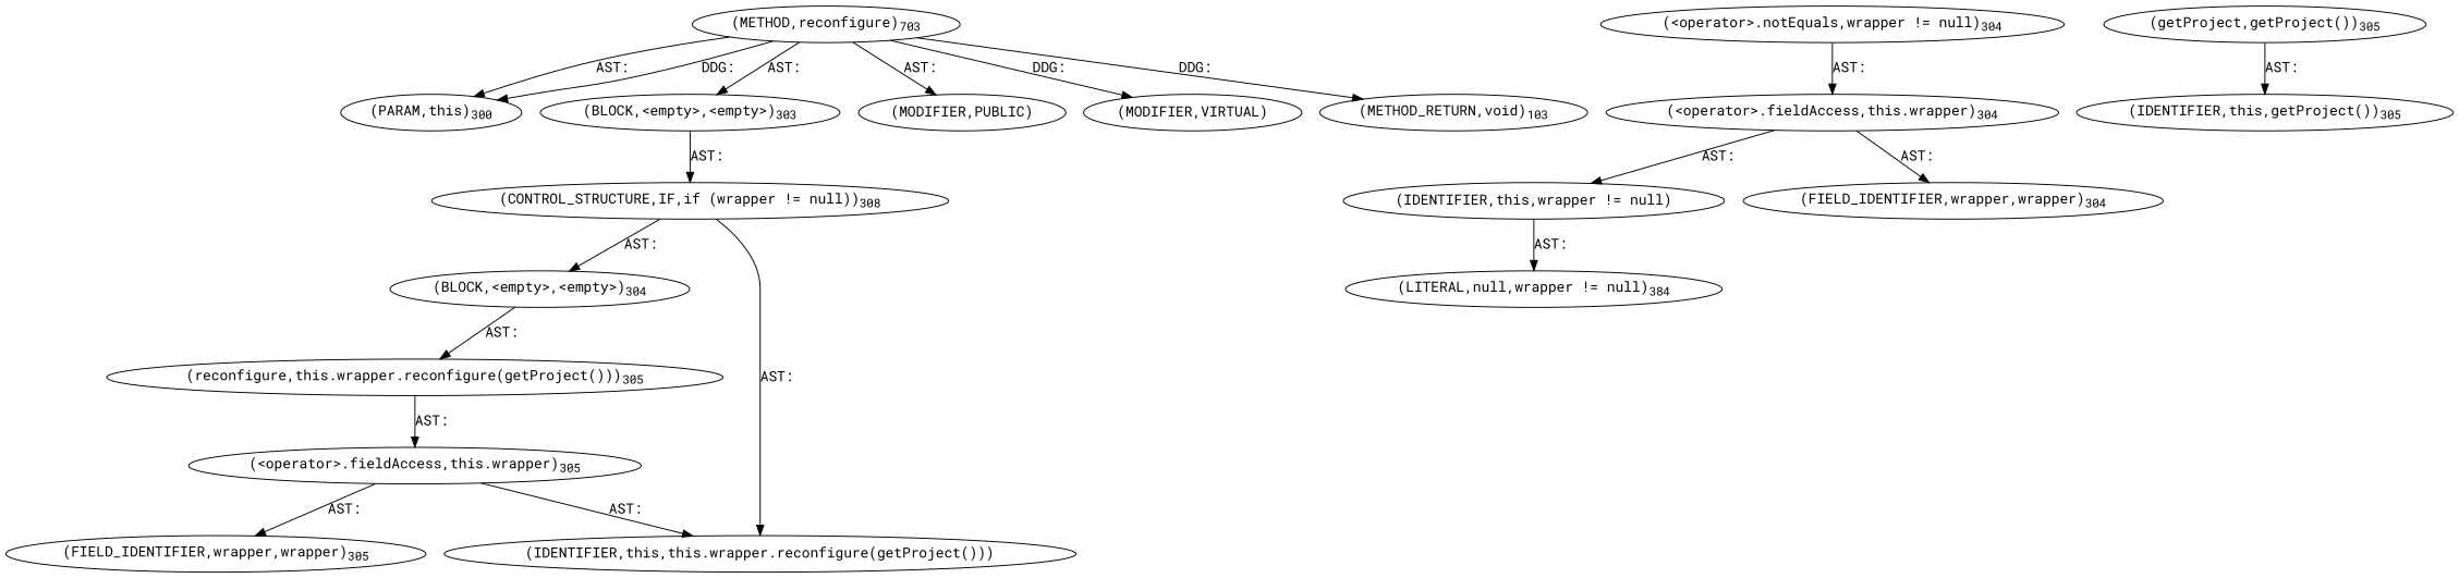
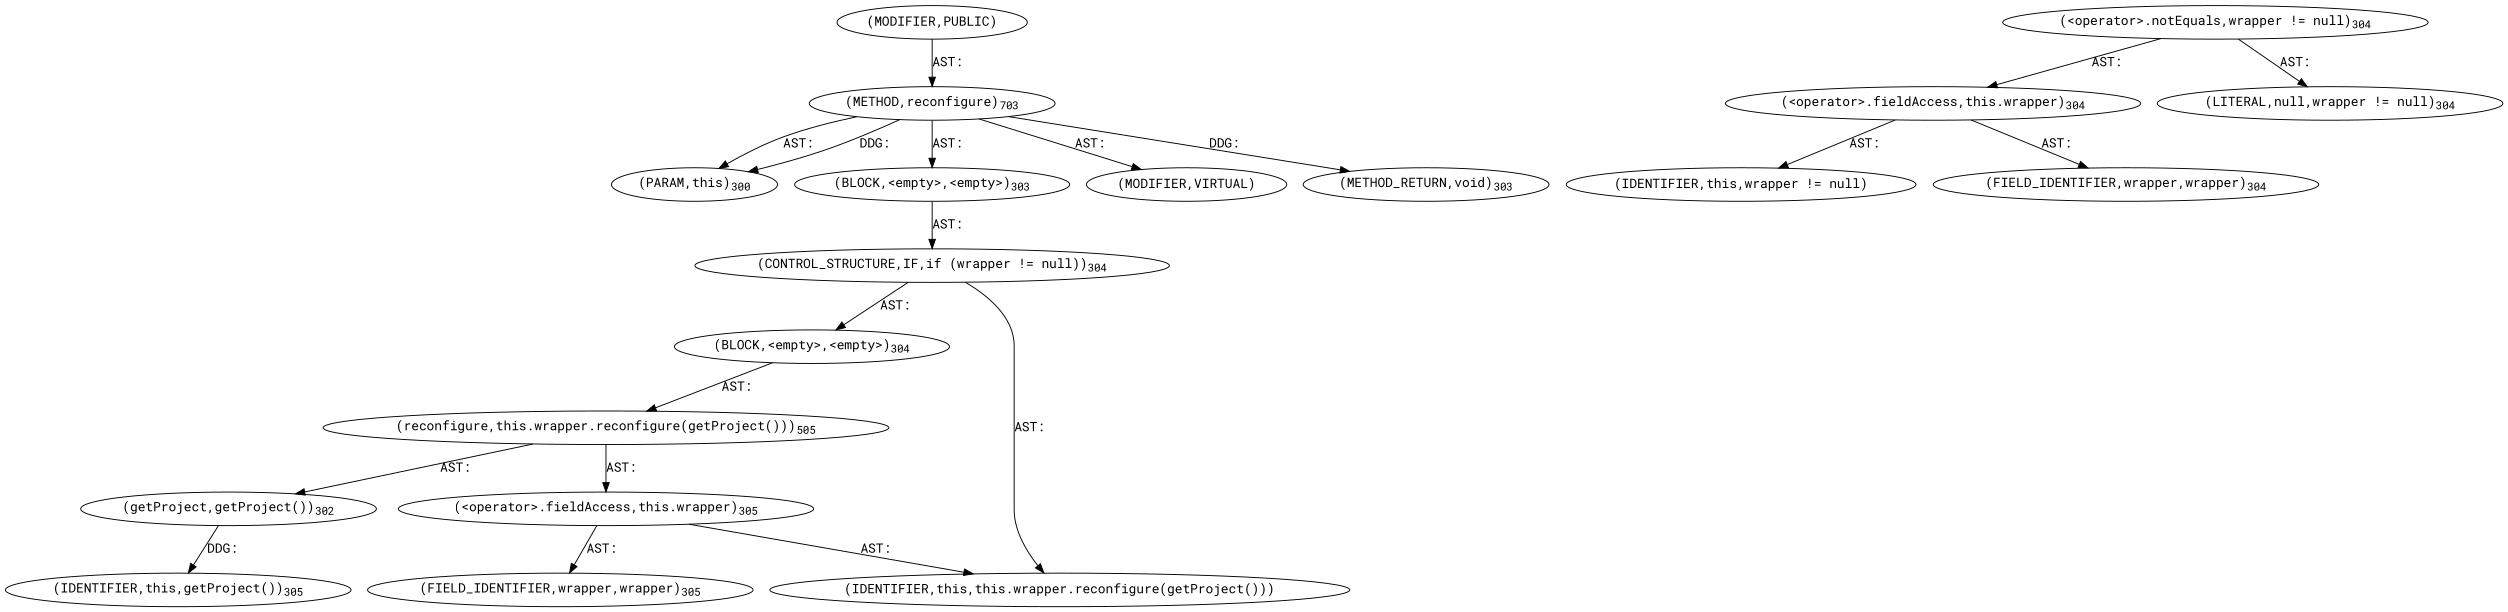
  digraph {
    fontname="Roboto Mono"
    node [fontname="Roboto Mono"]
    edge [fontname="Roboto Mono"]
    n1 [label=<(METHOD,reconfigure)<SUB>703</SUB>>]
    n2 [label=<(PARAM,this)<SUB>300</SUB>>]
    n3 [label=<(BLOCK,&lt;empty&gt;,&lt;empty&gt;)<SUB>303</SUB>>]
    n4 [label=<(MODIFIER,PUBLIC)>]
    n5 [label=<(MODIFIER,VIRTUAL)>]
-   n6 [label=<(METHOD_RETURN,void)<SUB>103</SUB>>]
-   n7 [label=<(CONTROL_STRUCTURE,IF,if (wrapper != null))<SUB>308</SUB>>]
+   n6 [label=<(METHOD_RETURN,void)<SUB>303</SUB>>]
+   n7 [label=<(CONTROL_STRUCTURE,IF,if (wrapper != null))<SUB>304</SUB>>]
    n8 [label=<(BLOCK,&lt;empty&gt;,&lt;empty&gt;)<SUB>304</SUB>>]
    n9 [label=<(IDENTIFIER,this,this.wrapper.reconfigure(getProject()))>]
    n10 [label=<(&lt;operator&gt;.notEquals,wrapper != null)<SUB>304</SUB>>]
    n11 [label=<(&lt;operator&gt;.fieldAccess,this.wrapper)<SUB>304</SUB>>]
-   n12 [label=<(LITERAL,null,wrapper != null)<SUB>384</SUB>>]
-   n13 [label=<(reconfigure,this.wrapper.reconfigure(getProject()))<SUB>305</SUB>>]
+   n12 [label=<(LITERAL,null,wrapper != null)<SUB>304</SUB>>]
+   n13 [label=<(reconfigure,this.wrapper.reconfigure(getProject()))<SUB>505</SUB>>]
    n14 [label=<(IDENTIFIER,this,wrapper != null)>]
    n15 [label=<(FIELD_IDENTIFIER,wrapper,wrapper)<SUB>304</SUB>>]
    n16 [label=<(&lt;operator&gt;.fieldAccess,this.wrapper)<SUB>305</SUB>>]
-   n17 [label=<(getProject,getProject())<SUB>305</SUB>>]
+   n17 [label=<(getProject,getProject())<SUB>302</SUB>>]
    n18 [label=<(FIELD_IDENTIFIER,wrapper,wrapper)<SUB>305</SUB>>]
    n19 [label=<(IDENTIFIER,this,getProject())<SUB>305</SUB>>]
    n1 -> n2 [label="AST: "]
    n1 -> n2 [label="DDG: "]
    n1 -> n3 [label="AST: "]
-   n1 -> n4 [label="AST: "]
-   n1 -> n5 [label="DDG: "]
+   n4 -> n1 [label="AST: "]
+   n1 -> n5 [label="AST: "]
    n1 -> n6 [label="DDG: "]
    n3 -> n7 [label="AST: "]
    n7 -> n8 [label="AST: "]
    n7 -> n9 [label="AST: "]
    n8 -> n13 [label="AST: "]
    n10 -> n11 [label="AST: "]
-   n14 -> n12 [label="AST: "]
+   n10 -> n12 [label="AST: "]
    n11 -> n14 [label="AST: "]
    n11 -> n15 [label="AST: "]
    n13 -> n16 [label="AST: "]
+   n13 -> n17 [label="AST: "]
    n16 -> n9 [label="AST: "]
    n16 -> n18 [label="AST: "]
-   n17 -> n19 [label="AST: "]
+   n17 -> n19 [label="DDG: "]
  }
